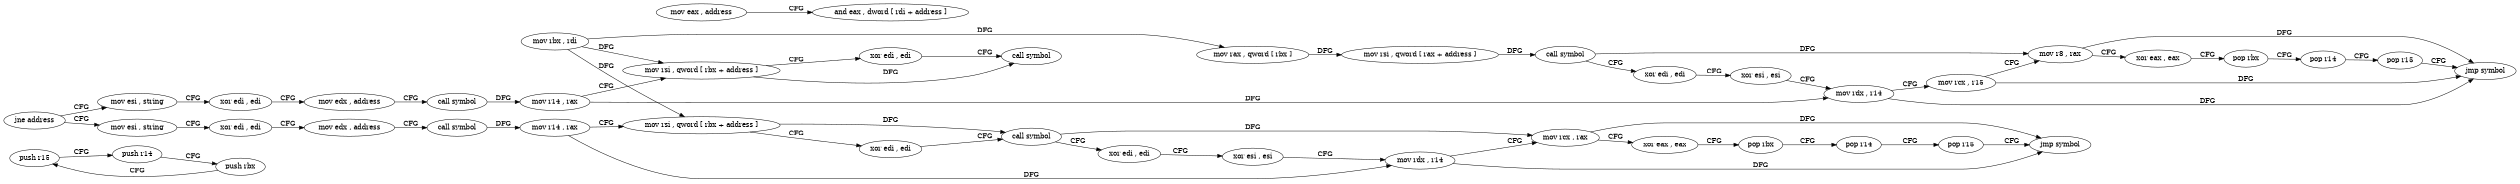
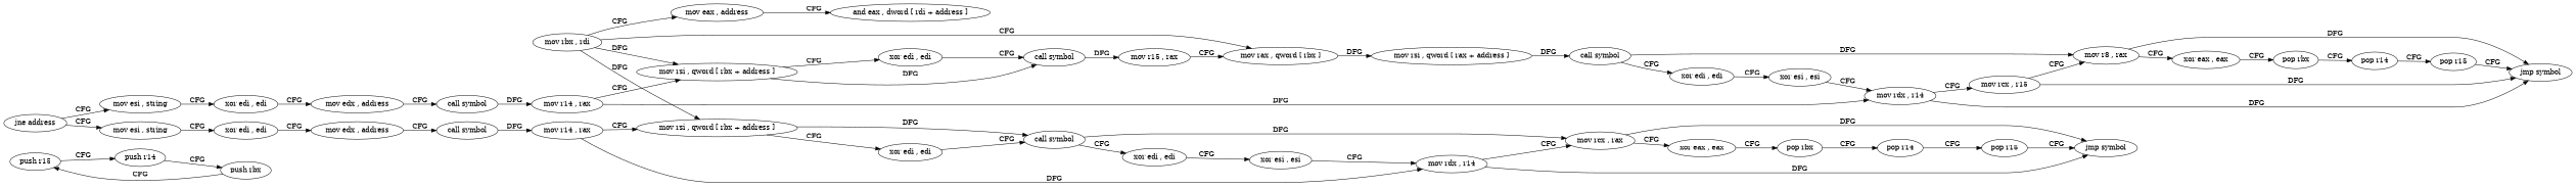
  digraph {
    rankdir=LR
    n1 [label="push r15"]
    n2 [label="push r14"]
    n3 [label="push rbx"]
    n4 [label="mov rbx , rdi"]
    n5 [label="mov eax , address"]
    n6 [label="mov rsi , qword [ rbx + address ]"]
    n7 [label="mov rax , qword [ rbx ]"]
    n8 [label="mov rsi , qword [ rbx + address ]"]
    n9 [label="and eax , dword [ rdi + address ]"]
    n10 [label="xor edi , edi"]
    n11 [label="call symbol"]
    n12 [label="mov rsi , qword [ rax + address ]"]
    n13 [label="xor edi , edi"]
    n14 [label="call symbol"]
    n15 [label="jne address"]
    n16 [label="mov esi , string"]
    n17 [label="mov esi , string"]
    n18 [label="xor edi , edi"]
    n19 [label="xor edi , edi"]
    n20 [label="mov edx , address"]
    n21 [label="mov edx , address"]
    n22 [label="call symbol"]
    n23 [label="mov r14 , rax"]
    n24 [label="mov rdx , r14"]
    n25 [label="mov rcx , r15"]
    n26 [label="jmp symbol"]
+   n27 [label="mov r15 , rax"]
    n28 [label="mov r8 , rax"]
    n29 [label="call symbol"]
    n30 [label="xor edi , edi"]
    n31 [label="xor esi , esi"]
    n32 [label="xor eax , eax"]
    n33 [label="pop rbx"]
    n34 [label="pop r14"]
    n35 [label="pop r15"]
    n36 [label="call symbol"]
    n37 [label="mov r14 , rax"]
    n38 [label="mov rdx , r14"]
    n39 [label="mov rcx , rax"]
    n40 [label="jmp symbol"]
    n41 [label="xor edi , edi"]
    n42 [label="xor esi , esi"]
    n43 [label="xor eax , eax"]
    n44 [label="pop rbx"]
    n45 [label="pop r14"]
    n46 [label="pop r15"]
    n1 -> n2 [label=CFG]
    n2 -> n3 [label=CFG]
    n3 -> n1 [label=CFG]
+   n4 -> n5 [label=CFG]
    n4 -> n6 [label=DFG]
-   n4 -> n7 [label=DFG]
+   n4 -> n7 [label=CFG]
    n4 -> n8 [label=DFG]
    n5 -> n9 [label=CFG]
    n6 -> n10 [label=CFG]
    n6 -> n11 [label=DFG]
    n7 -> n12 [label=DFG]
    n8 -> n13 [label=CFG]
    n8 -> n14 [label=DFG]
    n10 -> n11 [label=CFG]
+   n11 -> n27 [label=DFG]
    n12 -> n29 [label=DFG]
    n13 -> n14 [label=CFG]
    n14 -> n39 [label=DFG]
    n14 -> n41 [label=CFG]
    n15 -> n16 [label=CFG]
    n15 -> n17 [label=CFG]
    n16 -> n18 [label=CFG]
    n17 -> n19 [label=CFG]
    n18 -> n20 [label=CFG]
    n19 -> n21 [label=CFG]
    n20 -> n22 [label=CFG]
    n21 -> n36 [label=CFG]
    n22 -> n23 [label=DFG]
    n23 -> n6 [label=CFG]
    n23 -> n24 [label=DFG]
    n24 -> n25 [label=CFG]
    n24 -> n26 [label=DFG]
    n25 -> n26 [label=DFG]
    n25 -> n28 [label=CFG]
+   n27 -> n7 [label=CFG]
    n28 -> n26 [label=DFG]
    n28 -> n32 [label=CFG]
    n29 -> n28 [label=DFG]
    n29 -> n30 [label=CFG]
    n30 -> n31 [label=CFG]
    n31 -> n24 [label=CFG]
    n32 -> n33 [label=CFG]
    n33 -> n34 [label=CFG]
    n34 -> n35 [label=CFG]
    n35 -> n26 [label=CFG]
    n36 -> n37 [label=DFG]
    n37 -> n8 [label=CFG]
    n37 -> n38 [label=DFG]
    n38 -> n39 [label=CFG]
    n38 -> n40 [label=DFG]
    n39 -> n40 [label=DFG]
    n39 -> n43 [label=CFG]
    n41 -> n42 [label=CFG]
    n42 -> n38 [label=CFG]
    n43 -> n44 [label=CFG]
    n44 -> n45 [label=CFG]
    n45 -> n46 [label=CFG]
    n46 -> n40 [label=CFG]
  }
